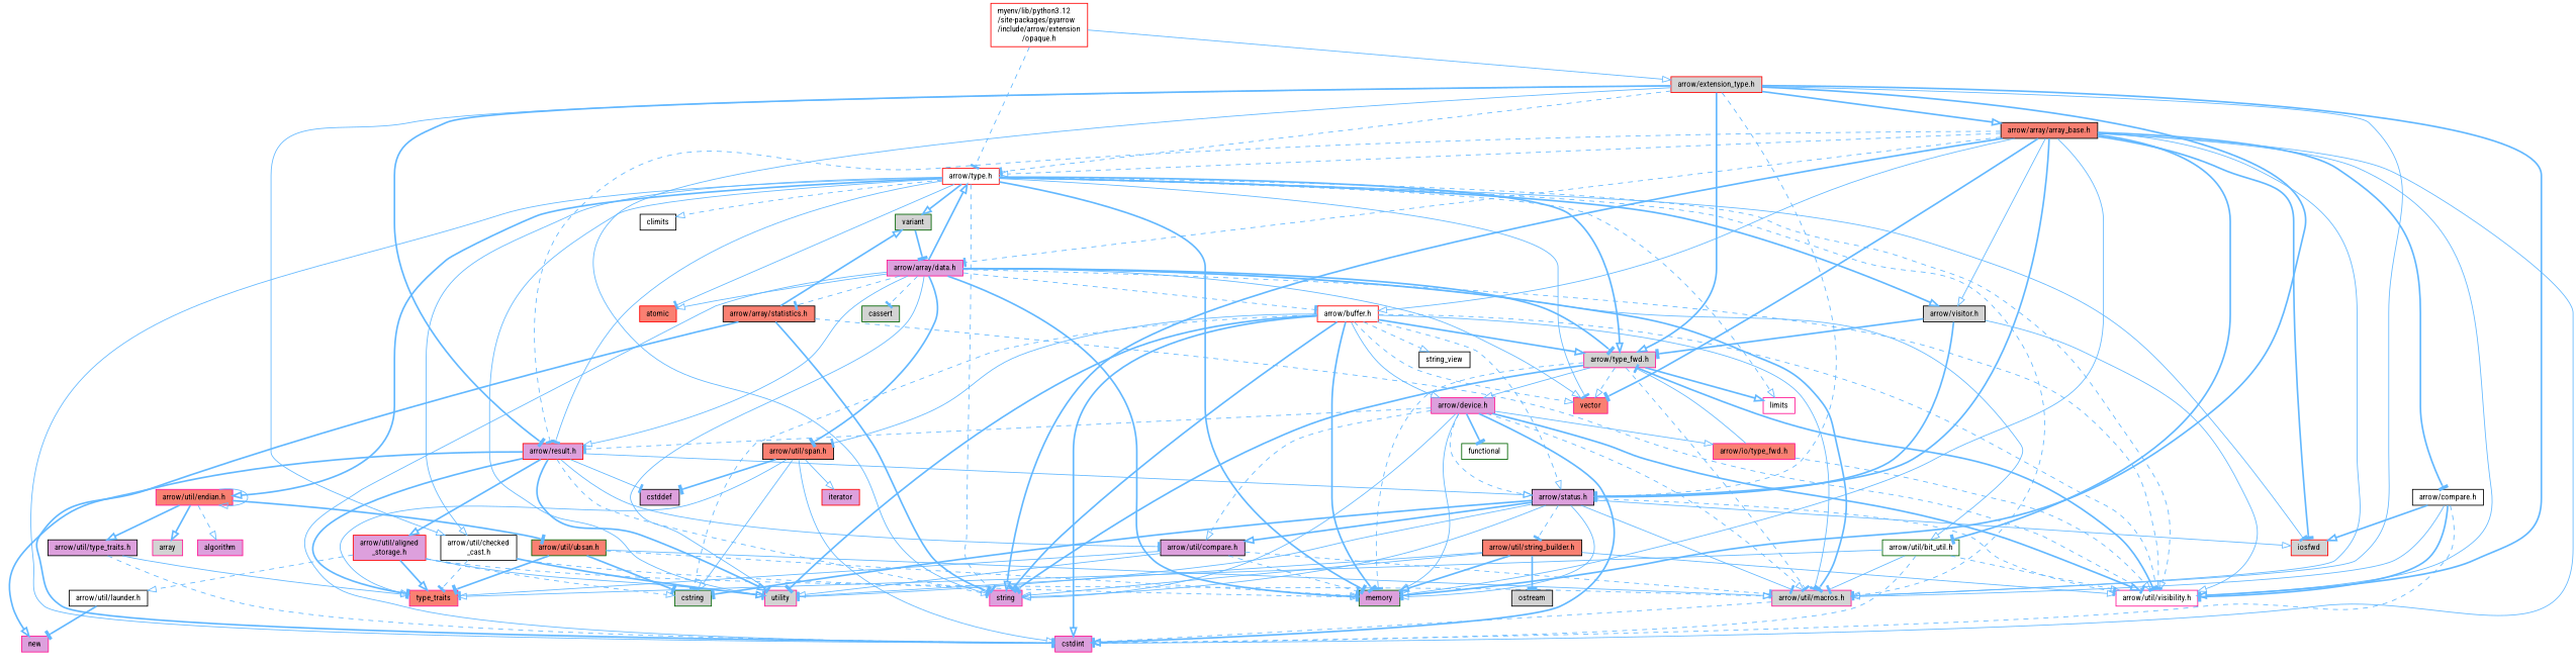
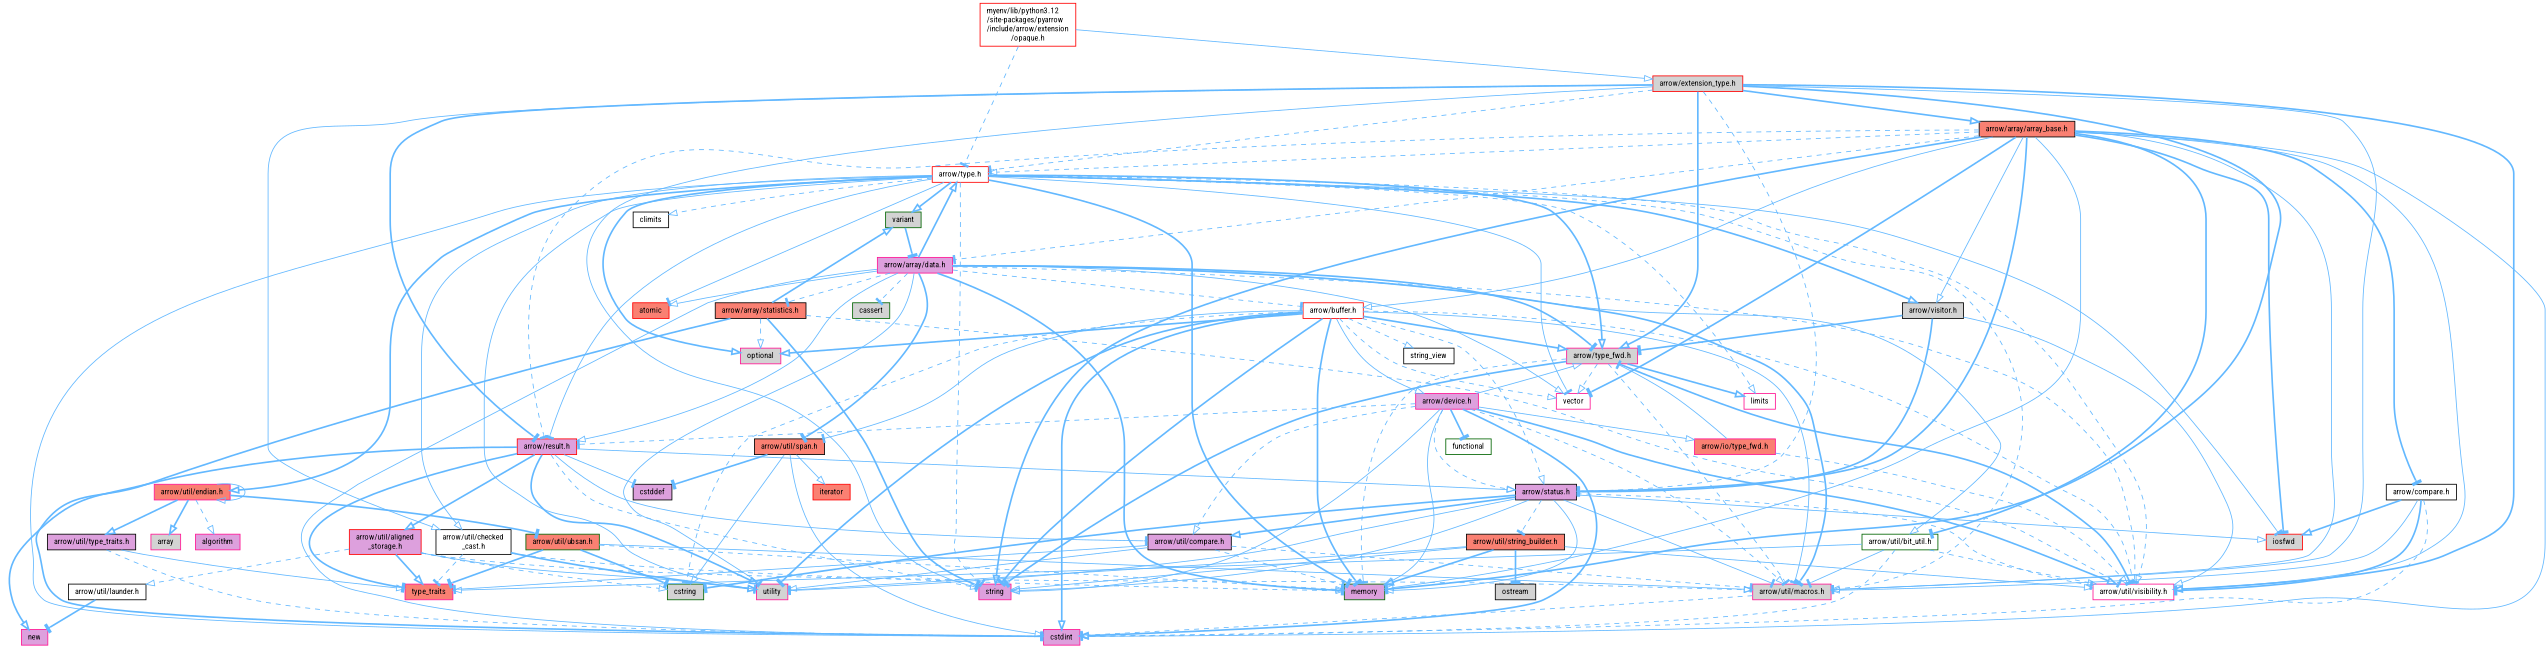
  digraph {
    fontname="Roboto Condensed"
    node [color=deeppink fillcolor=plum fontname="Roboto Condensed" fontsize=10 shape=box style=filled]
    edge [arrowhead=onormal color=steelblue1 fontname="Roboto Condensed" fontsize=10 labelfontname=Helvetica labelfontsize=10 style=bold]
    n1 [color=red fillcolor=white fontcolor=black height=0.2 label="myenv/lib/python3.12\l/site-packages/pyarrow\l/include/arrow/extension\l/opaque.h" width=0.4]
    n2 [color=red fillcolor=lightgrey height=0.2 label="arrow/extension_type.h" width=0.4]
    n3 [color=red fillcolor=white height=0.2 label="arrow/type.h" width=0.4]
    n4 [color=darkgreen height=0.2 label=memory width=0.4]
    n5 [height=0.2 label=string width=0.4]
    n6 [color=black fillcolor=salmon height=0.2 label="arrow/array/array_base.h" width=0.4]
    n7 [fillcolor=white height=0.2 label="arrow/util/visibility.h" width=0.4]
    n8 [fillcolor=lightgrey height=0.2 label="arrow/type_fwd.h" width=0.4]
    n9 [fillcolor=lightgrey height=0.2 label="arrow/util/macros.h" width=0.4]
    n10 [color=red height=0.2 label="arrow/result.h" width=0.4]
    n11 [color=black height=0.2 label="arrow/status.h" width=0.4]
    n12 [color=black fillcolor=white height=0.2 label="arrow/util/checked\l_cast.h" width=0.4]
    n13 [height=0.2 label=cstdint width=0.4]
    n14 [color=red fillcolor=lightgrey height=0.2 label=iosfwd width=0.4]
-   n15 [fillcolor=salmon height=0.2 label=vector width=0.4]
+   n15 [fillcolor=white height=0.2 label=vector width=0.4]
    n16 [color=black fillcolor=lightgrey height=0.2 label="arrow/visitor.h" width=0.4]
    n17 [color=red fillcolor=salmon height=0.2 label=atomic width=0.4]
    n18 [fillcolor=lightgrey height=0.2 label=utility width=0.4]
+   n19 [fillcolor=lightgrey height=0.2 label=optional width=0.4]
    n20 [color=darkgreen fillcolor=lightgrey height=0.2 label=variant width=0.4]
    n21 [fillcolor=white height=0.2 label=limits width=0.4]
    n22 [color=black fillcolor=white height=0.2 label=climits width=0.4]
    n23 [fillcolor=salmon height=0.2 label="arrow/util/endian.h" width=0.4]
    n24 [height=0.2 label="arrow/array/data.h" width=0.4]
    n25 [color=red fillcolor=white height=0.2 label="arrow/buffer.h" width=0.4]
    n26 [color=darkgreen fillcolor=white height=0.2 label="arrow/util/bit_util.h" width=0.4]
    n27 [color=black fillcolor=white height=0.2 label="arrow/compare.h" width=0.4]
    n28 [color=darkgreen fillcolor=lightgrey height=0.2 label=cassert width=0.4]
    n29 [color=black fillcolor=salmon height=0.2 label="arrow/array/statistics.h" width=0.4]
    n30 [color=black fillcolor=salmon height=0.2 label="arrow/util/span.h" width=0.4]
    n31 [color=black height=0.2 label="arrow/util/compare.h" width=0.4]
    n32 [color=black height=0.2 label=cstddef width=0.4]
    n33 [height=0.2 label=new width=0.4]
    n34 [fillcolor=salmon height=0.2 label=type_traits width=0.4]
    n35 [color=red height=0.2 label="arrow/util/aligned\l_storage.h" width=0.4]
    n36 [color=darkgreen fillcolor=lightgrey height=0.2 label=cstring width=0.4]
    n37 [color=black fillcolor=salmon height=0.2 label="arrow/util/string_builder.h" width=0.4]
    n38 [color=black fillcolor=white height=0.2 label=string_view width=0.4]
    n39 [height=0.2 label="arrow/device.h" width=0.4]
-   n40 [color=red height=0.2 label=iterator width=0.4]
+   n40 [color=red fillcolor=salmon height=0.2 label=iterator width=0.4]
    n41 [color=darkgreen fillcolor=white height=0.2 label=functional width=0.4]
    n42 [fillcolor=salmon height=0.2 label="arrow/io/type_fwd.h" width=0.4]
    n43 [color=black fillcolor=white height=0.2 label="arrow/util/launder.h" width=0.4]
    n44 [color=black fillcolor=lightgrey height=0.2 label=ostream width=0.4]
    n45 [height=0.2 label=algorithm width=0.4]
    n46 [fillcolor=lightgrey height=0.2 label=array width=0.4]
    n47 [color=black height=0.2 label="arrow/util/type_traits.h" width=0.4]
    n48 [color=darkgreen fillcolor=salmon height=0.2 label="arrow/util/ubsan.h" width=0.4]
    n1 -> n2 [style=solid]
    n1 -> n3 [arrowhead=tee style=dashed]
    n2 -> n3 [arrowhead=tee style=dashed]
    n2 -> n4 [arrowhead=tee]
    n2 -> n5 [arrowhead=tee style=solid]
    n2 -> n6
    n2 -> n7
    n2 -> n8
    n2 -> n9 [arrowhead=tee style=solid]
    n2 -> n10 [arrowhead=tee]
    n2 -> n11 [arrowhead=tee style=dashed]
    n2 -> n12 [style=solid]
    n3 -> n4 [arrowhead=tee]
    n3 -> n5 [arrowhead=tee style=dashed]
    n3 -> n7 [style=dashed]
    n3 -> n8
    n3 -> n9 [style=dashed]
    n3 -> n10 [arrowhead=tee style=solid]
    n3 -> n12 [style=solid]
    n3 -> n13 [arrowhead=tee style=solid]
    n3 -> n14 [arrowhead=tee style=solid]
    n3 -> n15 [arrowhead=tee style=solid]
    n3 -> n16
    n3 -> n17 [arrowhead=tee style=solid]
    n3 -> n18 [arrowhead=tee style=solid]
+   n3 -> n19
    n3 -> n20
    n3 -> n21 [style=dashed]
    n3 -> n22 [style=dashed]
    n3 -> n23
    n6 -> n3 [style=dashed]
    n6 -> n4 [style=solid]
    n6 -> n5
    n6 -> n7 [style=solid]
    n6 -> n9 [arrowhead=tee style=solid]
    n6 -> n10 [arrowhead=tee style=dashed]
    n6 -> n11 [arrowhead=tee]
    n6 -> n13 [style=solid]
    n6 -> n14 [arrowhead=tee]
    n6 -> n15 [arrowhead=tee]
    n6 -> n16 [style=solid]
    n6 -> n24 [arrowhead=tee style=dashed]
    n6 -> n25 [style=solid]
    n6 -> n26 [arrowhead=tee]
    n6 -> n27 [arrowhead=tee]
    n8 -> n4 [arrowhead=tee style=dashed]
    n8 -> n5 [arrowhead=tee]
    n8 -> n7 [arrowhead=tee]
    n8 -> n9 [arrowhead=tee style=dashed]
    n8 -> n15 [style=dashed]
    n8 -> n21
    n9 -> n13 [arrowhead=tee style=dashed]
    n10 -> n5 [style=dashed]
    n10 -> n11 [style=solid]
    n10 -> n18
    n10 -> n31 [arrowhead=tee style=solid]
    n10 -> n32 [arrowhead=tee style=solid]
    n10 -> n33
    n10 -> n34 [arrowhead=tee]
    n10 -> n35
    n11 -> n4 [style=solid]
    n11 -> n5 [style=solid]
    n11 -> n7 [arrowhead=tee style=dashed]
    n11 -> n9 [arrowhead=tee style=solid]
    n11 -> n14 [style=solid]
    n11 -> n18 [arrowhead=tee style=solid]
    n11 -> n31
    n11 -> n36 [arrowhead=tee]
    n11 -> n37 [arrowhead=tee style=dashed]
    n12 -> n4 [style=dashed]
    n12 -> n18
    n12 -> n34 [arrowhead=tee style=dashed]
    n16 -> n7 [style=solid]
    n16 -> n8 [arrowhead=tee]
    n16 -> n11 [arrowhead=tee]
    n20 -> n24 [arrowhead=tee]
    n23 -> n23 [style=solid]
    n23 -> n45 [style=dashed]
    n23 -> n46
    n23 -> n47
    n23 -> n48 [arrowhead=tee]
    n24 -> n3
    n24 -> n4 [arrowhead=tee]
    n24 -> n7 [arrowhead=tee style=dashed]
    n24 -> n8 [arrowhead=tee]
    n24 -> n9 [arrowhead=tee]
    n24 -> n10 [style=solid]
    n24 -> n13 [arrowhead=tee style=solid]
    n24 -> n15 [style=solid]
    n24 -> n17 [style=solid]
    n24 -> n18 [arrowhead=tee style=solid]
    n24 -> n25 [arrowhead=tee style=dashed]
    n24 -> n26 [style=solid]
    n24 -> n28 [arrowhead=tee style=dashed]
    n24 -> n29 [arrowhead=tee style=dashed]
    n24 -> n30 [arrowhead=tee]
    n25 -> n4 [arrowhead=tee]
    n25 -> n5 [arrowhead=tee]
    n25 -> n7 [arrowhead=tee style=dashed]
    n25 -> n8
    n25 -> n9 [arrowhead=tee style=solid]
    n25 -> n11 [style=dashed]
    n25 -> n13
    n25 -> n15 [style=dashed]
    n25 -> n18 [arrowhead=tee]
+   n25 -> n19
    n25 -> n30 [arrowhead=tee style=solid]
    n25 -> n36 [arrowhead=tee style=dashed]
    n25 -> n38 [style=dashed]
    n25 -> n39 [style=solid]
    n26 -> n7 [style=dashed]
    n26 -> n9 [arrowhead=tee style=solid]
    n26 -> n13 [arrowhead=tee style=dashed]
    n26 -> n34 [style=solid]
    n27 -> n7 [arrowhead=tee]
    n27 -> n9 [style=solid]
    n27 -> n13 [style=dashed]
    n27 -> n14
    n29 -> n5 [arrowhead=tee]
    n29 -> n7 [arrowhead=tee style=dashed]
    n29 -> n13 [arrowhead=tee]
+   n29 -> n19 [style=dashed]
    n29 -> n20
    n30 -> n13 [style=solid]
    n30 -> n32 [arrowhead=tee]
-   n30 -> n34 [style=solid]
    n30 -> n36 [style=solid]
    n30 -> n40 [style=solid]
    n31 -> n4 [arrowhead=tee style=dashed]
    n31 -> n9 [arrowhead=tee style=dashed]
    n31 -> n18 [style=solid]
    n31 -> n34 [arrowhead=tee style=solid]
    n35 -> n9 [style=dashed]
    n35 -> n18 [style=solid]
    n35 -> n34
    n35 -> n36 [style=dashed]
    n35 -> n43 [style=dashed]
    n37 -> n4
    n37 -> n5 [style=solid]
    n37 -> n7 [style=solid]
    n37 -> n18 [arrowhead=tee style=solid]
    n37 -> n44 [arrowhead=tee]
    n39 -> n4 [style=solid]
    n39 -> n5 [style=solid]
    n39 -> n7
-   n8 -> n39 [style=solid]
+   n39 -> n8 [style=solid]
    n39 -> n9 [style=dashed]
    n39 -> n10 [arrowhead=tee style=dashed]
    n39 -> n11 [style=dashed]
    n39 -> n13
    n39 -> n31 [style=dashed]
    n39 -> n41 [arrowhead=tee]
    n39 -> n42 [style=solid]
    n42 -> n7 [style=dashed]
    n42 -> n8 [arrowhead=tee style=solid]
    n43 -> n33 [arrowhead=tee]
    n47 -> n13 [arrowhead=tee style=dashed]
    n47 -> n34 [style=solid]
    n48 -> n4 [style=dashed]
    n48 -> n9 [style=solid]
    n48 -> n34 [arrowhead=tee]
    n48 -> n36 [arrowhead=tee]
  }
